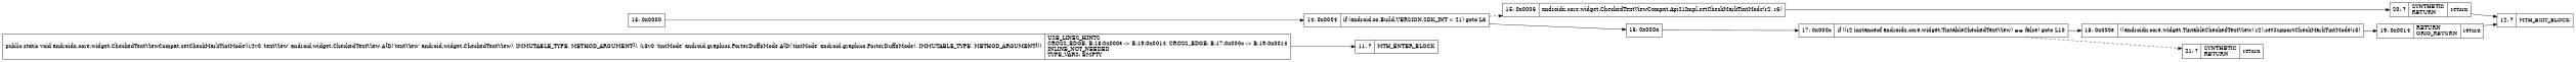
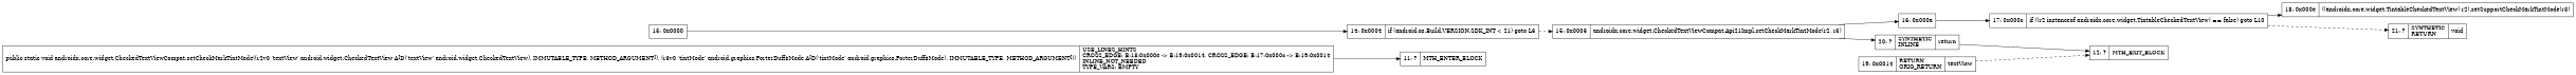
  digraph {
    rankdir=LR
    node [shape=record]
    n1 [label="{11\:\ ?|MTH_ENTER_BLOCK\l}"]
    n2 [label="{13\:\ 0x0000}"]
    n3 [label="{14\:\ 0x0004|if (android.os.Build.VERSION.SDK_INT \< 21) goto L6\l}"]
    n4 [label="{15\:\ 0x0006|androidx.core.widget.CheckedTextViewCompat.Api21Impl.setCheckMarkTintMode(r2, r3)\l}"]
    n5 [label="{16\:\ 0x000a}"]
-   n6 [label="{20\:\ ?|SYNTHETIC\lRETURN\l|return\l}"]
+   n6 [label="{20\:\ ?|SYNTHETIC\lINLINE\l|return\l}"]
    n7 [label="{17\:\ 0x000c|if ((r2 instanceof androidx.core.widget.TintableCheckedTextView) == false) goto L10\l}"]
    n8 [label="{12\:\ ?|MTH_EXIT_BLOCK\l}"]
    n9 [label="{18\:\ 0x000e|((androidx.core.widget.TintableCheckedTextView) r2).setSupportCheckMarkTintMode(r3)\l}"]
-   n10 [label="{21\:\ ?|SYNTHETIC\lRETURN\l|return\l}"]
-   n11 [label="{19\:\ 0x0014|RETURN\lORIG_RETURN\l|return\l}"]
+   n10 [label="{21\:\ ?|SYNTHETIC\lRETURN\l|void\l}"]
+   n11 [label="{19\:\ 0x0014|RETURN\lORIG_RETURN\l|textView\l}"]
    n12 [label="{public static void androidx.core.widget.CheckedTextViewCompat.setCheckMarkTintMode((r2v0 'textView' android.widget.CheckedTextView A[D('textView' android.widget.CheckedTextView), IMMUTABLE_TYPE, METHOD_ARGUMENT]), (r3v0 'tintMode' android.graphics.PorterDuff$Mode A[D('tintMode' android.graphics.PorterDuff$Mode), IMMUTABLE_TYPE, METHOD_ARGUMENT]))  | USE_LINES_HINTS\lCROSS_EDGE: B:18:0x000e \-\> B:19:0x0014, CROSS_EDGE: B:17:0x000c \-\> B:19:0x0014\lINLINE_NOT_NEEDED\lTYPE_VARS: EMPTY\l}"]
    n2 -> n3
    n3 -> n4 [style=dashed]
-   n3 -> n5
+   n4 -> n5
    n4 -> n6
    n5 -> n7
    n6 -> n8
    n7 -> n9 [style=solid]
    n7 -> n10 [style=dashed]
-   n9 -> n11
-   n11 -> n8
+   n11 -> n8 [style=dashed]
    n12 -> n1
  }
